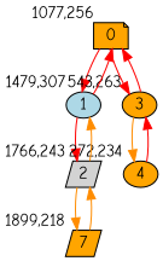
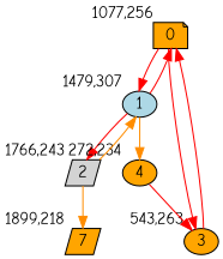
  digraph {
    bgcolor=white
    fontname="Comic Neue"
    node [fillcolor=orange fixedsize=true fontname="Comic Neue" shape=ellipse style=filled]
    edge [color=red fontname="Comic Neue"]
    0 [height=0.3 shape=note width=0.4 xlabel="1077,256"]
    1 [fillcolor=lightblue height=0.3 width=0.4 xlabel="1479,307"]
    3 [height=0.3 width=0.4 xlabel="543,263"]
    2 [fillcolor=lightgrey height=0.3 shape=parallelogram width=0.4 xlabel="1766,243"]
    4 [height=0.3 width=0.4 xlabel="272,234"]
    7 [height=0.3 shape=parallelogram width=0.4 xlabel="1899,218"]
    0 -> 1
    0 -> 3
    1 -> 0
    1 -> 2
    3 -> 0
-   3 -> 4 [color=darkorange]
+   1 -> 4 [color=darkorange]
    2 -> 1 [color=darkorange]
    2 -> 7 [color=darkorange]
    4 -> 3
-   7 -> 2 [color=darkorange]
  }
